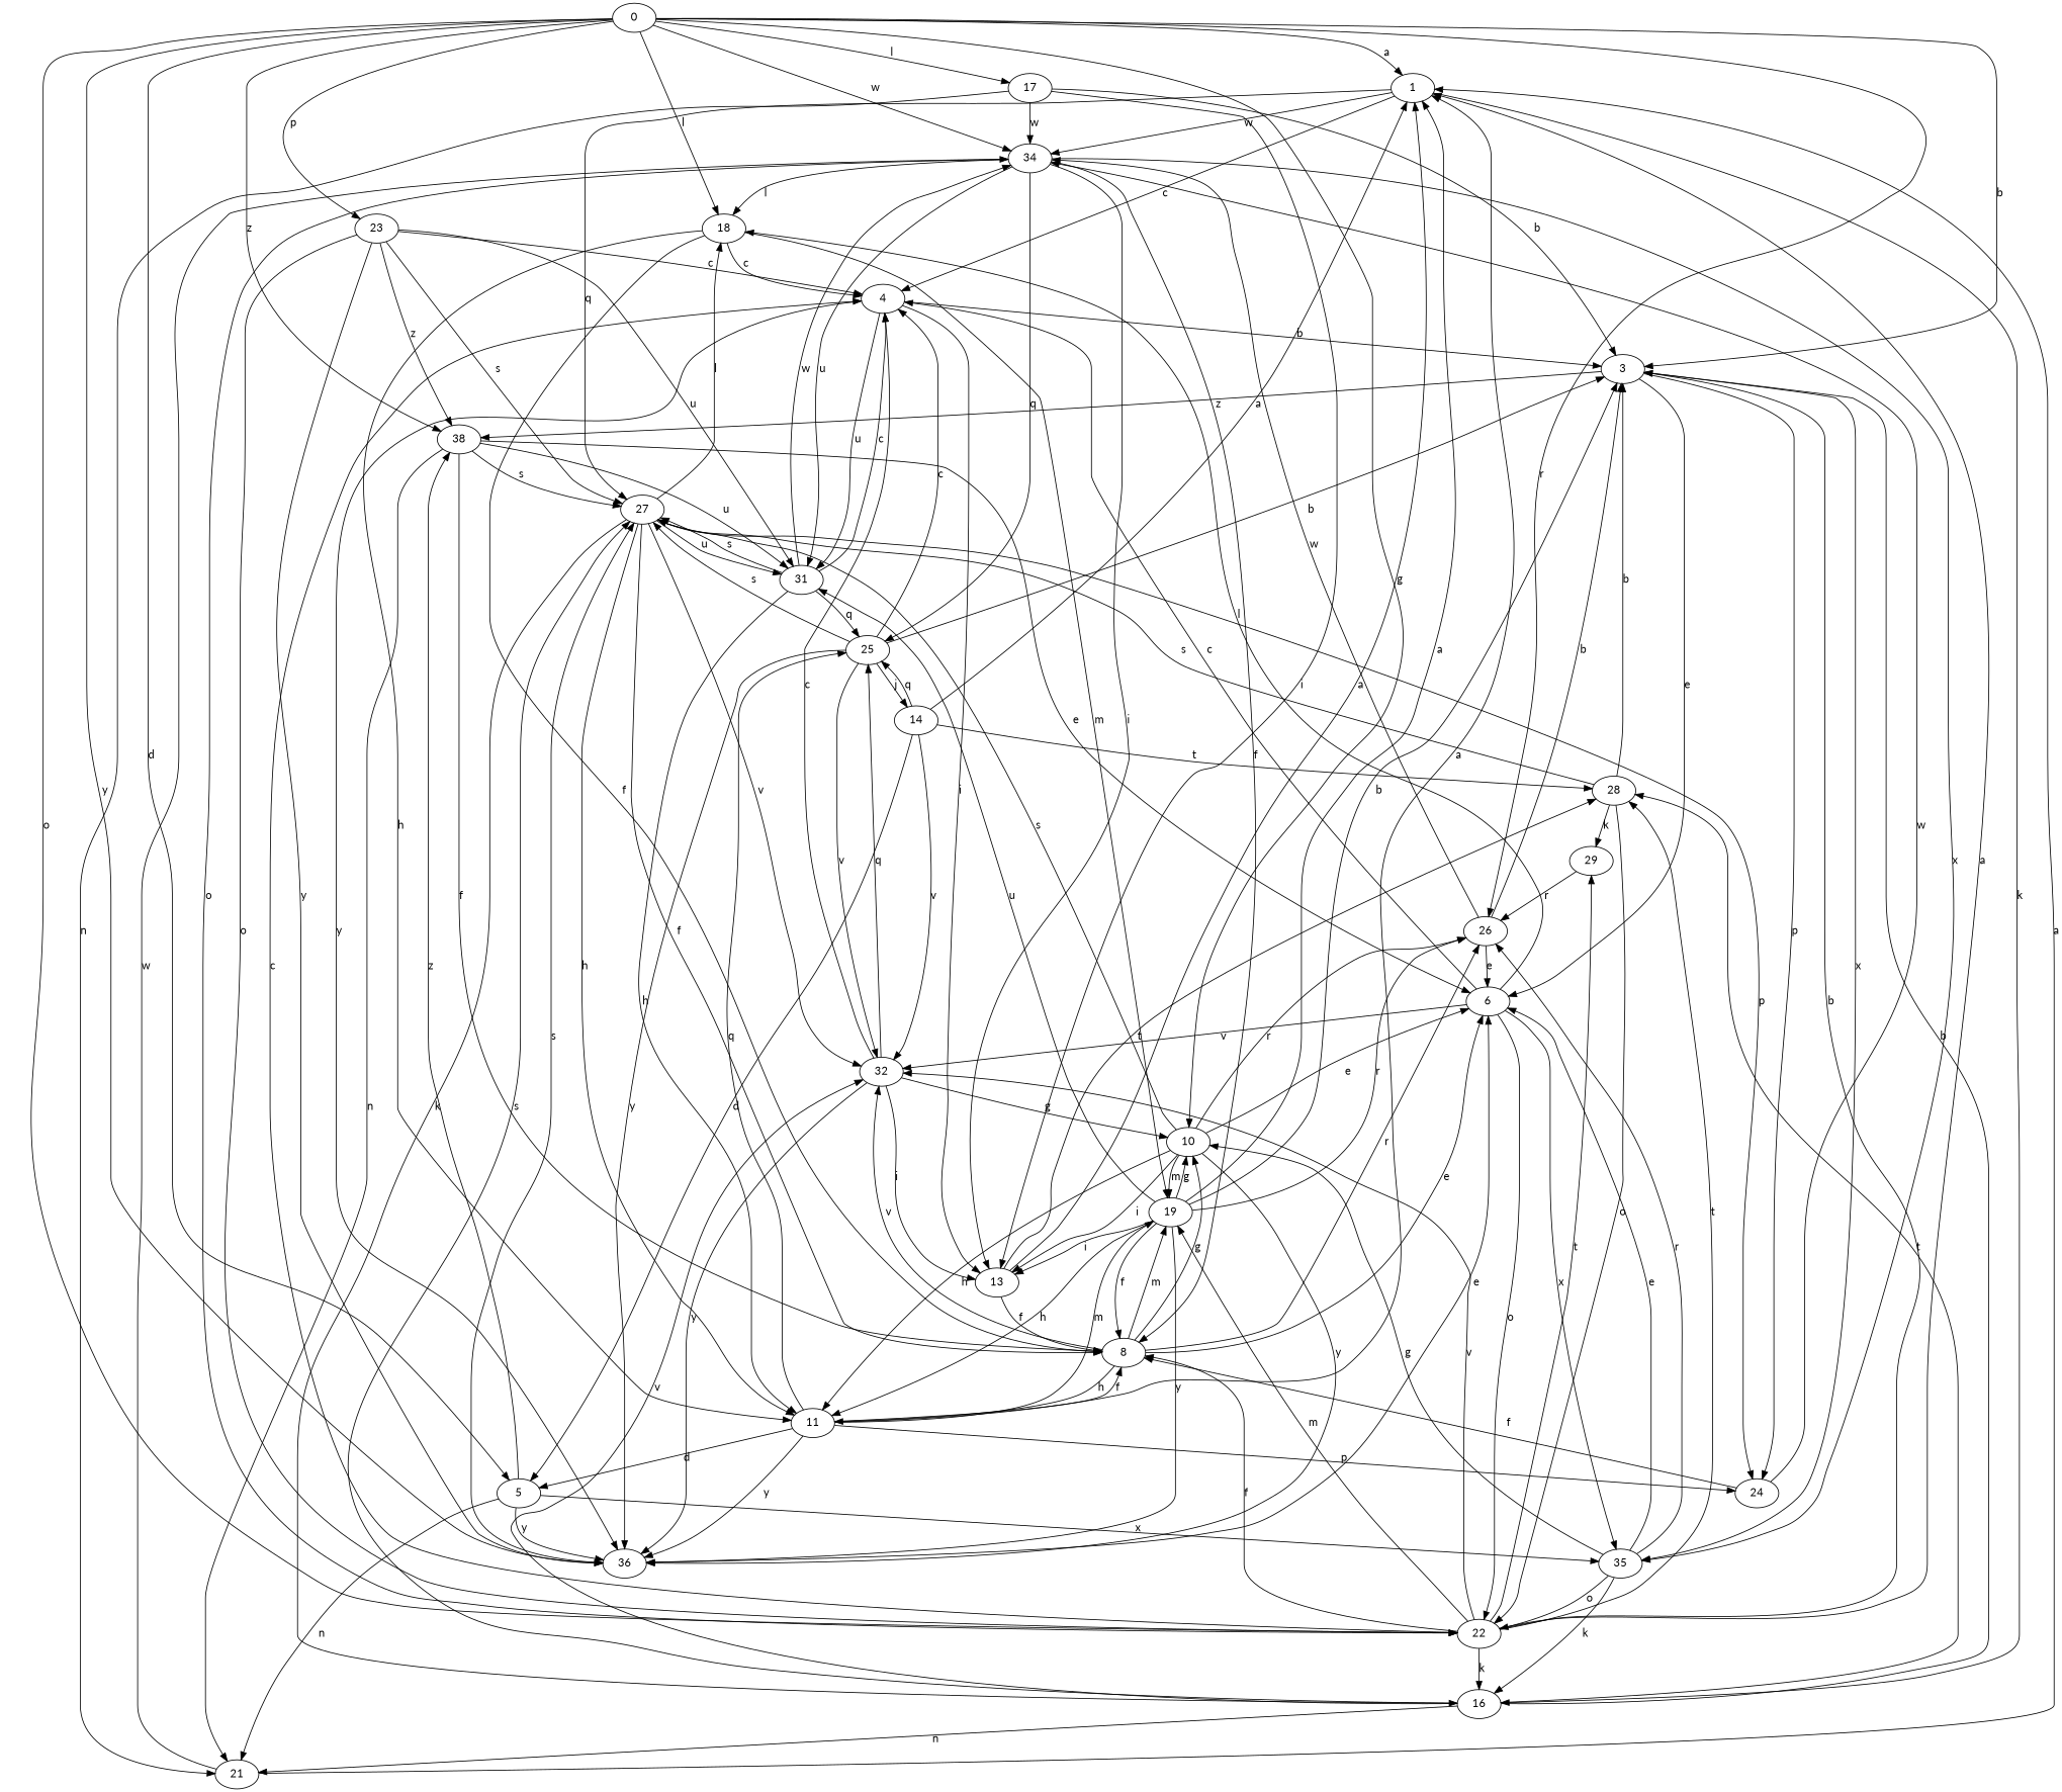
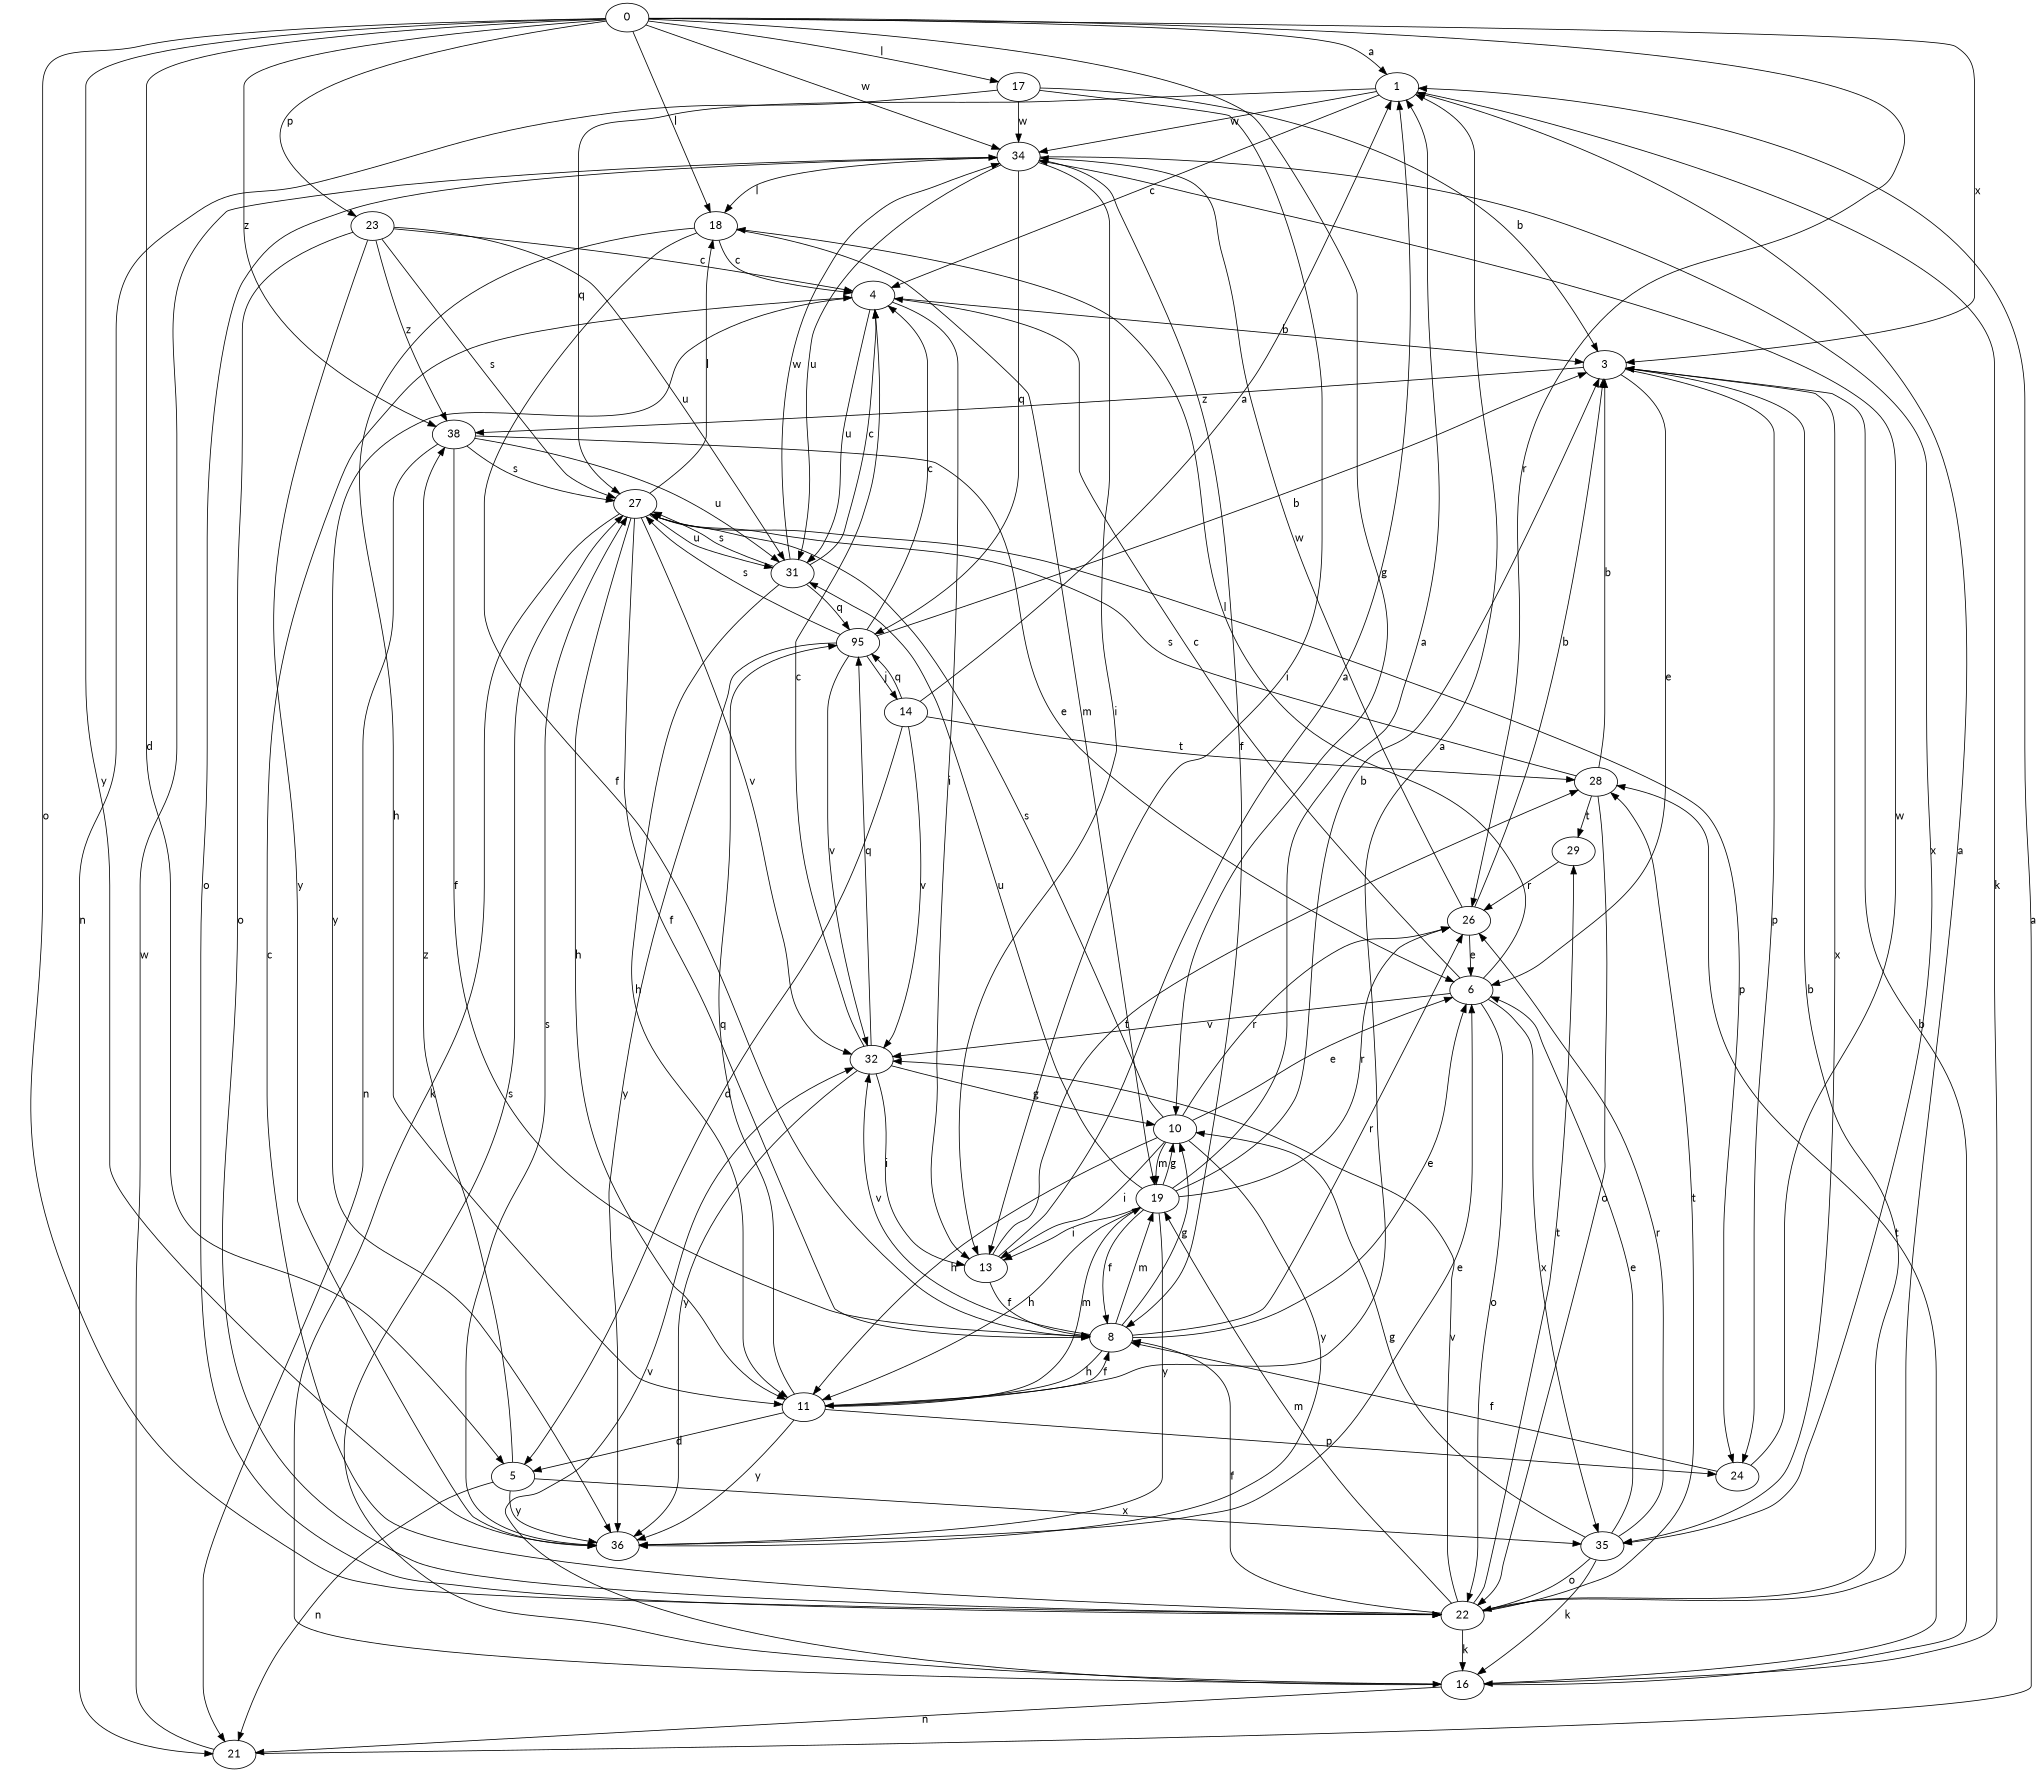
  strict digraph {
    fontname=Lato
    node [fontname=Lato]
    edge [fontname=Lato]
    0
    1
    3
    5
    10
    17
    18
    22
    23
    26
    34
    36
    38
    4
    16
    27
    6
    24
    35
    21
    13
    11
    19
    8
    32
    28
    29
    31
-   25
+   25 [label=95]
    14
    0 -> 1 [label=a]
-   0 -> 3 [label=b]
+   0 -> 3 [label=x]
    0 -> 5 [label=d]
    0 -> 10 [label=g]
    0 -> 17 [label=l]
    0 -> 18 [label=l]
    0 -> 22 [label=o]
    0 -> 23 [label=p]
    0 -> 26 [label=r]
    0 -> 34 [label=w]
    0 -> 36 [label=y]
    0 -> 38 [label=z]
    1 -> 34 [label=w]
    1 -> 4 [label=c]
    1 -> 16 [label=k]
    1 -> 27 [label=q]
    3 -> 38 [label=z]
    3 -> 6 [label=e]
    3 -> 24 [label=p]
    3 -> 35 [label=x]
    5 -> 36 [label=y]
    5 -> 38 [label=z]
    5 -> 35 [label=x]
    5 -> 21 [label=n]
    10 -> 26 [label=r]
    10 -> 36 [label=y]
    10 -> 27 [label=s]
    10 -> 6 [label=e]
    10 -> 13 [label=i]
    10 -> 11 [label=h]
    10 -> 19 [label=m]
    17 -> 3 [label=b]
    17 -> 34 [label=w]
    17 -> 21 [label=n]
    17 -> 13 [label=i]
    18 -> 4 [label=c]
    18 -> 11 [label=h]
    18 -> 19 [label=m]
    18 -> 8 [label=f]
    22 -> 1 [label=a]
    22 -> 3 [label=b]
    22 -> 4 [label=c]
    22 -> 16 [label=k]
    22 -> 19 [label=m]
    22 -> 8 [label=f]
    22 -> 32 [label=v]
    22 -> 28 [label=t]
    22 -> 29 [label=t]
    23 -> 22 [label=o]
    23 -> 36 [label=y]
    23 -> 38 [label=z]
    23 -> 4 [label=c]
    23 -> 27 [label=s]
    23 -> 31 [label=u]
    26 -> 3 [label=b]
    26 -> 34 [label=w]
    26 -> 6 [label=e]
    34 -> 18 [label=l]
    34 -> 22 [label=o]
    34 -> 35 [label=x]
    34 -> 13 [label=i]
    34 -> 8 [label=f]
    34 -> 31 [label=u]
    34 -> 25 [label=q]
    36 -> 27 [label=s]
    36 -> 6 [label=e]
    38 -> 27 [label=s]
    38 -> 6 [label=e]
    38 -> 21 [label=n]
    38 -> 8 [label=f]
    38 -> 31 [label=u]
    4 -> 3 [label=b]
    4 -> 36 [label=y]
    4 -> 13 [label=i]
    4 -> 31 [label=u]
    16 -> 3 [label=b]
    16 -> 27 [label=s]
    16 -> 21 [label=n]
    16 -> 32 [label=v]
    16 -> 28 [label=t]
    27 -> 18 [label=l]
    27 -> 16 [label=k]
    27 -> 24 [label=p]
    27 -> 11 [label=h]
    27 -> 8 [label=f]
    27 -> 32 [label=v]
    27 -> 31 [label=u]
    6 -> 18 [label=l]
    6 -> 22 [label=o]
    6 -> 4 [label=c]
    6 -> 35 [label=x]
    6 -> 32 [label=v]
    24 -> 34 [label=w]
    24 -> 8 [label=f]
    35 -> 10 [label=g]
    35 -> 22 [label=o]
    35 -> 26 [label=r]
    35 -> 16 [label=k]
    35 -> 6 [label=e]
    21 -> 1 [label=a]
    21 -> 34 [label=w]
    13 -> 1 [label=a]
    13 -> 8 [label=f]
    13 -> 28 [label=t]
    11 -> 1 [label=a]
    11 -> 5 [label=d]
    11 -> 36 [label=y]
    11 -> 24 [label=p]
    11 -> 19 [label=m]
    11 -> 8 [label=f]
    11 -> 25 [label=q]
    19 -> 1 [label=a]
    19 -> 3 [label=b]
    19 -> 10 [label=g]
    19 -> 26 [label=r]
    19 -> 36 [label=y]
    19 -> 13 [label=i]
    19 -> 11 [label=h]
    19 -> 8 [label=f]
    19 -> 31 [label=u]
    8 -> 10 [label=g]
    8 -> 26 [label=r]
    8 -> 6 [label=e]
    8 -> 11 [label=h]
    8 -> 19 [label=m]
    8 -> 32 [label=v]
    32 -> 10 [label=g]
    32 -> 36 [label=y]
    32 -> 4 [label=c]
    32 -> 13 [label=i]
    32 -> 25 [label=q]
    28 -> 3 [label=b]
    28 -> 22 [label=o]
    28 -> 27 [label=s]
-   28 -> 29 [label=k]
+   28 -> 29 [label=t]
    29 -> 26 [label=r]
    31 -> 34 [label=w]
    31 -> 4 [label=c]
    31 -> 27 [label=s]
    31 -> 11 [label=h]
    31 -> 25 [label=q]
    25 -> 3 [label=b]
    25 -> 36 [label=y]
    25 -> 4 [label=c]
    25 -> 27 [label=s]
    25 -> 32 [label=v]
    25 -> 14 [label=j]
    14 -> 1 [label=a]
    14 -> 5 [label=d]
    14 -> 32 [label=v]
    14 -> 28 [label=t]
    14 -> 25 [label=q]
  }
